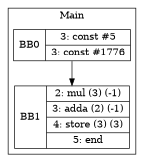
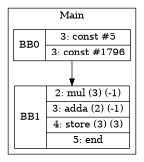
  digraph {
    node [shape=record]
-   n1 [label="<b>BB0|{3: const #5|3: const #1776}"]
+   n1 [label="<b>BB0|{3: const #5|3: const #1796}"]
    n2 [label="<b>BB1|{2: mul (3) (-1)|3: adda (2) (-1)|4: store (3) (3)|5: end}"]
    subgraph cluster_1 {
      label=Main
      n1
      n2
    }
    n1 -> n2 [headport=n tailport=s]
  }
